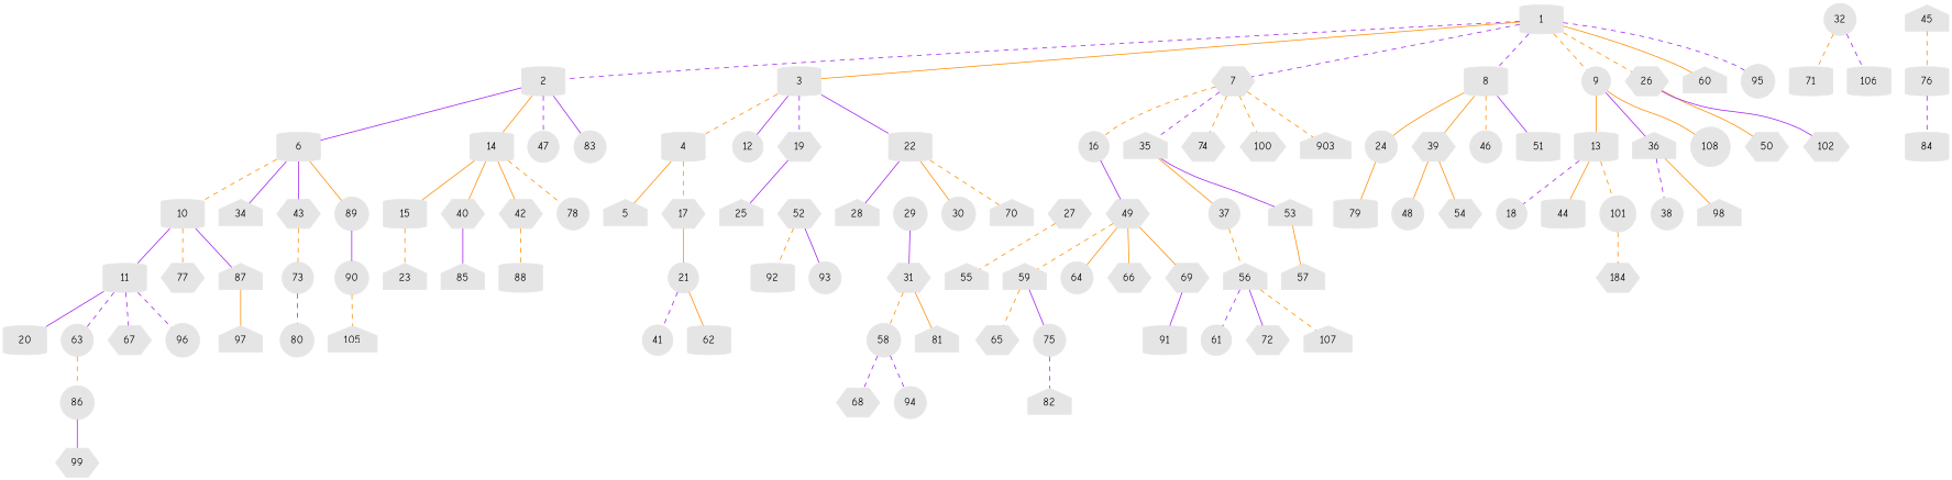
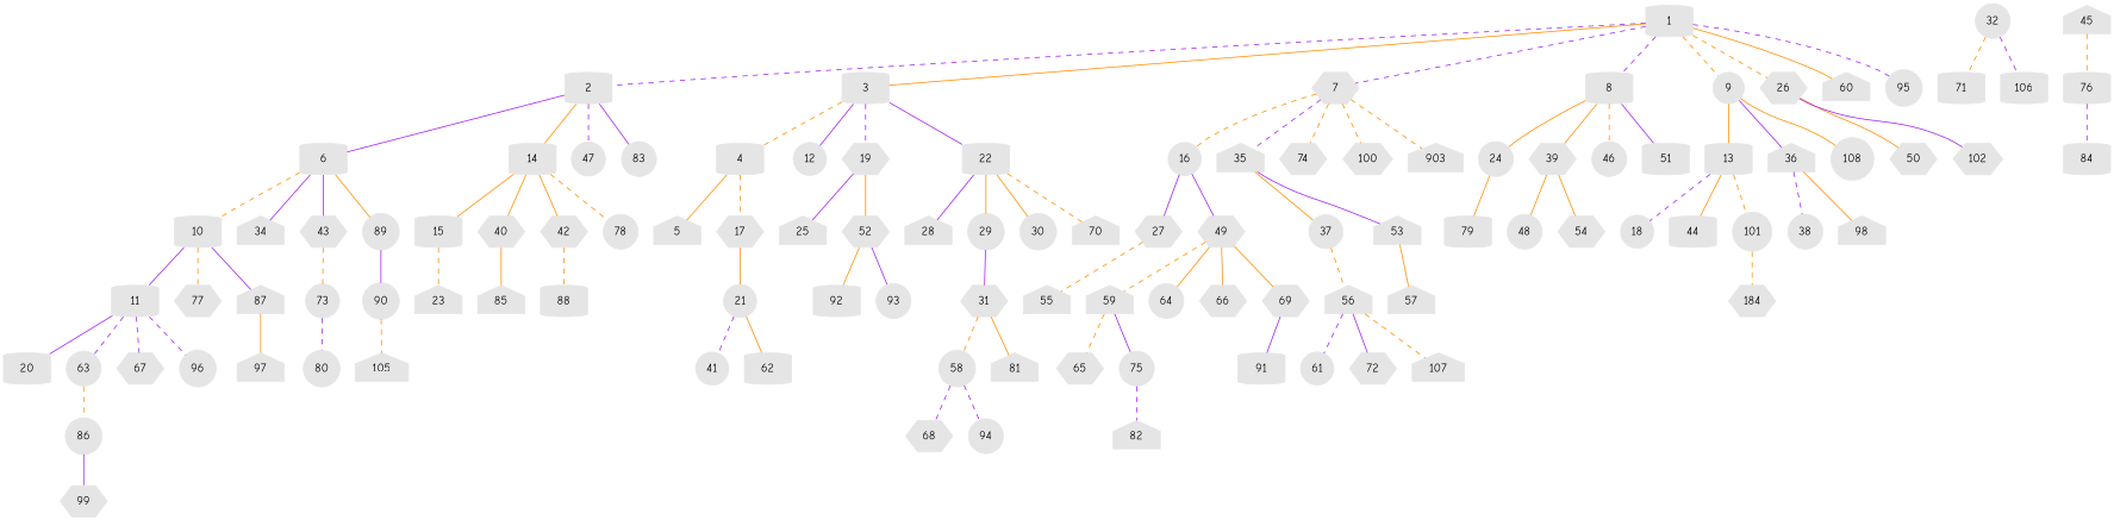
  graph {
    fontname="Comic Neue"
    node [color=gray90 fontname="Comic Neue" shape=circle style=filled]
    edge [color=darkorange fontname="Comic Neue" style=solid]
    1 [shape=cylinder]
    2 [shape=cylinder]
    3 [shape=cylinder]
    7 [shape=hexagon]
    8 [shape=cylinder]
    9
    26 [shape=hexagon]
    60 [shape=house]
    95
    6 [shape=cylinder]
    14 [shape=cylinder]
    47
    83
    4 [shape=cylinder]
    12
    19 [shape=hexagon]
    22 [shape=cylinder]
    16
    35 [shape=house]
    74 [shape=hexagon]
    100 [shape=hexagon]
    n22 [label=903 shape=house]
    24
    39 [shape=hexagon]
    46
    51 [shape=cylinder]
    13 [shape=cylinder]
    36 [shape=house]
    108
    50 [shape=hexagon]
    102 [shape=hexagon]
    10 [shape=cylinder]
    34 [shape=house]
    43 [shape=hexagon]
    89
    15 [shape=cylinder]
    40 [shape=hexagon]
    42 [shape=hexagon]
    78
    5 [shape=house]
    17 [shape=hexagon]
    25 [shape=house]
    52 [shape=hexagon]
    28 [shape=house]
    29
    30
    70 [shape=house]
    21
    11 [shape=cylinder]
    77 [shape=hexagon]
    87 [shape=house]
    73
    90
    27 [shape=hexagon]
    49 [shape=hexagon]
    37
    53 [shape=house]
    79 [shape=cylinder]
    48
    54 [shape=hexagon]
    18
    44 [shape=cylinder]
    101
    38
    98 [shape=house]
    20 [shape=cylinder]
    63
    67 [shape=hexagon]
    96
    97 [shape=house]
    86
    n72 [label=184 shape=hexagon]
    23 [shape=house]
    85 [shape=house]
    88 [shape=cylinder]
    55 [shape=house]
    59 [shape=house]
    64
    66 [shape=hexagon]
    69 [shape=hexagon]
    41
    62 [shape=cylinder]
    92 [shape=cylinder]
    93
    31 [shape=hexagon]
    71 [shape=cylinder]
    32
    106 [shape=cylinder]
    58
    81 [shape=house]
    68 [shape=hexagon]
    94
    56 [shape=house]
    57 [shape=house]
    61
    72 [shape=hexagon]
    107 [shape=house]
    45 [shape=house]
    76 [shape=cylinder]
    80
    84 [shape=cylinder]
    65 [shape=hexagon]
    75
    91 [shape=cylinder]
    82 [shape=house]
    99 [shape=hexagon]
    105 [shape=house]
    1 -- 2 [color=purple style=dashed]
    1 -- 3
    1 -- 7 [color=purple style=dashed]
    1 -- 8 [color=purple style=dashed]
    1 -- 9 [style=dashed]
    1 -- 26 [style=dashed]
    1 -- 60
    1 -- 95 [color=purple style=dashed]
    2 -- 6 [color=purple]
    2 -- 14
    2 -- 47 [color=purple style=dashed]
    2 -- 83 [color=purple]
    3 -- 4 [style=dashed]
    3 -- 12 [color=purple]
    3 -- 19 [color=purple style=dashed]
    3 -- 22 [color=purple]
    7 -- 16 [style=dashed]
    7 -- 35 [color=purple style=dashed]
    7 -- 74 [style=dashed]
    7 -- 100 [style=dashed]
    7 -- n22 [style=dashed]
    8 -- 24
    8 -- 39
    8 -- 46 [style=dashed]
    8 -- 51 [color=purple]
    9 -- 13
    9 -- 36 [color=purple]
    9 -- 108
    26 -- 50
    26 -- 102 [color=purple]
    6 -- 10 [style=dashed]
    6 -- 34 [color=purple]
    6 -- 43 [color=purple]
    6 -- 89
    14 -- 15
    14 -- 40
    14 -- 42
    14 -- 78 [style=dashed]
    4 -- 5
    4 -- 17 [style=dashed]
    19 -- 25 [color=purple]
+   19 -- 52
    22 -- 28 [color=purple]
+   22 -- 29
    22 -- 30
    22 -- 70 [style=dashed]
+   16 -- 27 [color=purple]
    16 -- 49 [color=purple]
    35 -- 37
    35 -- 53 [color=purple]
    24 -- 79
    39 -- 48
    39 -- 54
    13 -- 18 [color=purple style=dashed]
    13 -- 44
    13 -- 101 [style=dashed]
    36 -- 38 [color=purple style=dashed]
    36 -- 98
    10 -- 11 [color=purple]
    10 -- 77 [style=dashed]
    10 -- 87 [color=purple]
    43 -- 73 [style=dashed]
    89 -- 90 [color=purple]
    15 -- 23 [style=dashed]
-   40 -- 85 [color=purple]
+   40 -- 85
    42 -- 88 [style=dashed]
    17 -- 21
-   52 -- 92 [style=dashed]
+   52 -- 92
    52 -- 93 [color=purple]
    29 -- 31 [color=purple]
    21 -- 41 [color=purple style=dashed]
    21 -- 62
    11 -- 20 [color=purple]
    11 -- 63 [color=purple style=dashed]
    11 -- 67 [color=purple style=dashed]
    11 -- 96 [color=purple style=dashed]
    87 -- 97
    73 -- 80 [color=purple style=dashed]
    90 -- 105 [style=dashed]
    27 -- 55 [style=dashed]
    49 -- 59 [style=dashed]
    49 -- 64
    49 -- 66
    49 -- 69
    37 -- 56 [style=dashed]
    53 -- 57
    101 -- n72 [style=dashed]
    63 -- 86 [style=dashed]
    86 -- 99 [color=purple]
    59 -- 65 [style=dashed]
    59 -- 75 [color=purple]
    69 -- 91 [color=purple]
    31 -- 58 [style=dashed]
    31 -- 81
    32 -- 71 [style=dashed]
    32 -- 106 [color=purple style=dashed]
    58 -- 68 [color=purple style=dashed]
    58 -- 94 [color=purple style=dashed]
    56 -- 61 [color=purple style=dashed]
    56 -- 72 [color=purple]
    56 -- 107 [style=dashed]
    45 -- 76 [style=dashed]
    76 -- 84 [color=purple style=dashed]
    75 -- 82 [color=purple style=dashed]
  }
